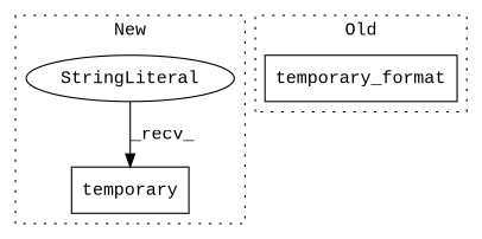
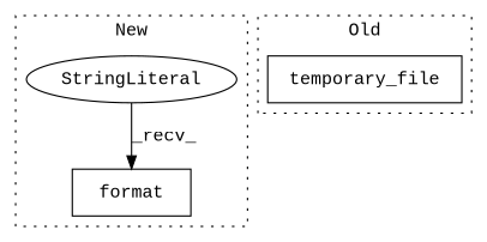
  digraph {
    fontname="Liberation Mono"
    node [a=32 shape=box fontname="Liberation Mono"]
-   n1 [l="7,1" label=temporary s="21618,21636"]
+   n1 [l="7,1" label=format s="21618,21636"]
    n2 [a=45 l=59 label=StringLiteral s=21558 shape=ellipse]
-   n3 [l=16 label=temporary_format s=19894]
+   n3 [l=16 label=temporary_file s=19894]
    subgraph cluster_1 {
      label=New
      style=dotted
      n1
      n2
    }
    subgraph cluster_2 {
      label=Old
      style=dotted
      n3
    }
    n2 -> n1 [label=_recv_ fontname="Liberation Mono"]
  }
